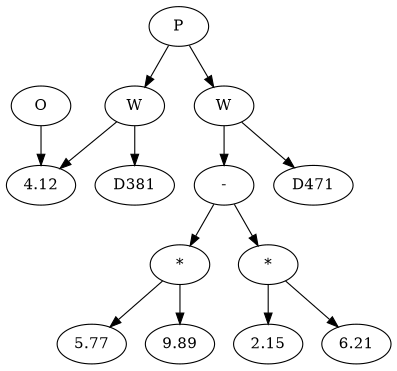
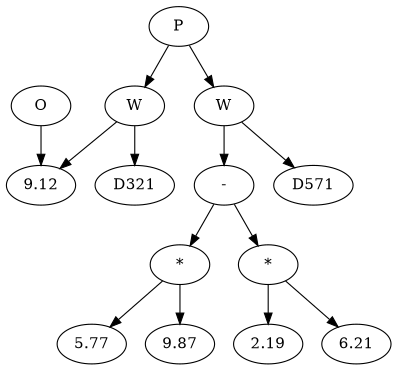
  digraph {
    n1 [label=O]
-   n2 [label=4.12]
+   n2 [label=9.12]
    n3 [label=P]
    n4 [label=W]
    n5 [label=W]
-   n6 [label=D381]
+   n6 [label=D321]
    n7 [label="-"]
-   n8 [label=D471]
+   n8 [label=D571]
    n9 [label="*"]
    n10 [label="*"]
    n11 [label=5.77]
-   n12 [label=9.89]
-   n13 [label=2.15]
+   n12 [label=9.87]
+   n13 [label=2.19]
    n14 [label=6.21]
    n1 -> n2
    n3 -> n4
    n3 -> n5
    n4 -> n2
    n4 -> n6
    n5 -> n7
    n5 -> n8
    n7 -> n9
    n7 -> n10
    n9 -> n11
    n9 -> n12
    n10 -> n13
    n10 -> n14
  }
